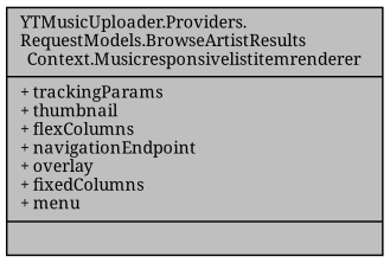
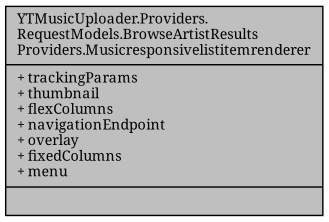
  digraph {
    fontname="Noto Serif"
-   n1 [color=black fillcolor=grey75 fontcolor=black fontname="Noto Serif" fontsize=10 height=0.2 label="{YTMusicUploader.Providers.\lRequestModels.BrowseArtistResults\lContext.Musicresponsivelistitemrenderer\n|+ trackingParams\l+ thumbnail\l+ flexColumns\l+ navigationEndpoint\l+ overlay\l+ fixedColumns\l+ menu\l|}" shape=record style=filled width=0.4]
+   n1 [color=black fillcolor=grey75 fontcolor=black fontname="Noto Serif" fontsize=10 height=0.2 label="{YTMusicUploader.Providers.\lRequestModels.BrowseArtistResults\lProviders.Musicresponsivelistitemrenderer\n|+ trackingParams\l+ thumbnail\l+ flexColumns\l+ navigationEndpoint\l+ overlay\l+ fixedColumns\l+ menu\l|}" shape=record style=filled width=0.4]
  }
